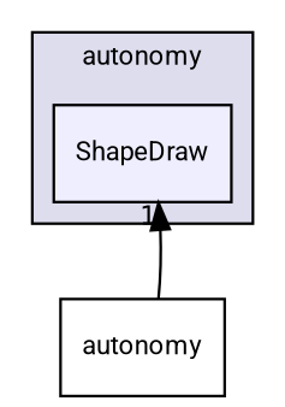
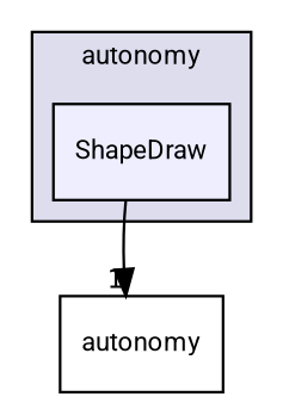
  digraph {
    compound=true
    fontname=Roboto
    node [fontname=Roboto fontsize=10 shape=box]
    n1 [fillcolor="#eeeeff" label=ShapeDraw pencolor=black style=filled]
    n2 [label=autonomy]
    subgraph cluster_1 {
      bgcolor="#ddddee"
      fontsize=10
      label=autonomy
      pencolor=black
      n1
    }
-   n2 -> n1 [headlabel=1 labeldistance=1.5 labelfontname=Helvetica labelfontsize=10 fontname=Roboto]
+   n1 -> n2 [headlabel=1 labeldistance=1.5 labelfontname=Helvetica labelfontsize=10 fontname=Roboto]
  }
